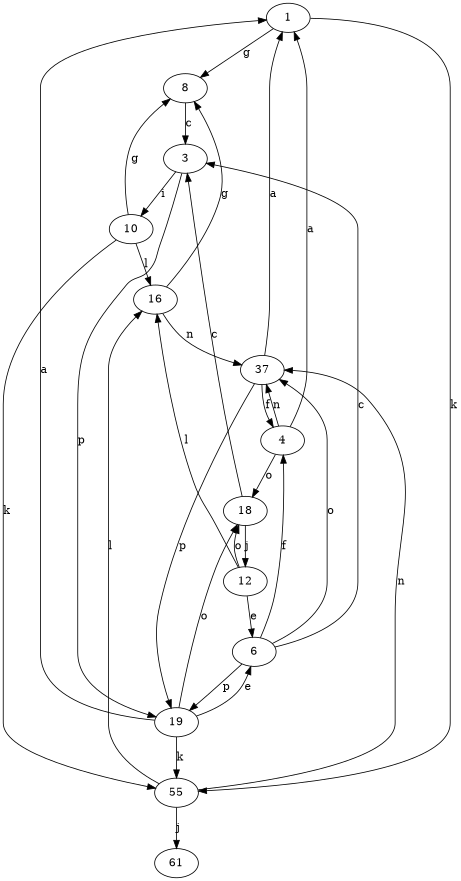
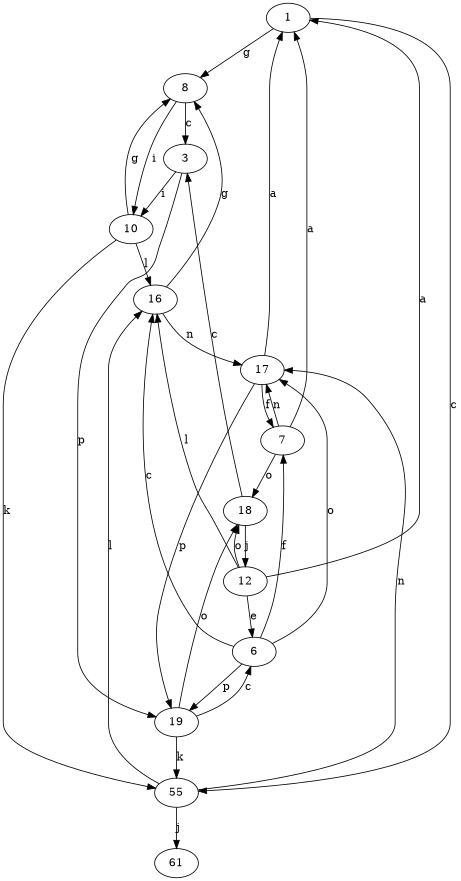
  strict digraph {
    1
    8
    n3 [label=55]
    3
    10
    19
-   17 [label=37]
+   17
    16
    n9 [label=61]
    6
    18
-   7 [label=4]
+   7
    12
    1 -> 8 [label=g]
-   1 -> n3 [label=k]
+   1 -> n3 [label=c]
    8 -> 3 [label=c]
+   8 -> 10 [label=i]
    n3 -> 17 [label=n]
    n3 -> 16 [label=l]
    n3 -> n9 [label=j]
    3 -> 10 [label=i]
    3 -> 19 [label=p]
    10 -> 8 [label=g]
    10 -> n3 [label=k]
    10 -> 16 [label=l]
    19 -> n3 [label=k]
-   19 -> 6 [label=e]
+   19 -> 6 [label=c]
    19 -> 18 [label=o]
    17 -> 1 [label=a]
    17 -> 19 [label=p]
    17 -> 7 [label=f]
    16 -> 8 [label=g]
    16 -> 17 [label=n]
-   6 -> 3 [label=c]
+   6 -> 16 [label=c]
    6 -> 19 [label=p]
    6 -> 17 [label=o]
    6 -> 7 [label=f]
    18 -> 3 [label=c]
    18 -> 12 [label=j]
    7 -> 1 [label=a]
    7 -> 17 [label=n]
    7 -> 18 [label=o]
-   19 -> 1 [label=a]
+   12 -> 1 [label=a]
    12 -> 16 [label=l]
    12 -> 6 [label=e]
    12 -> 18 [label=o]
  }
